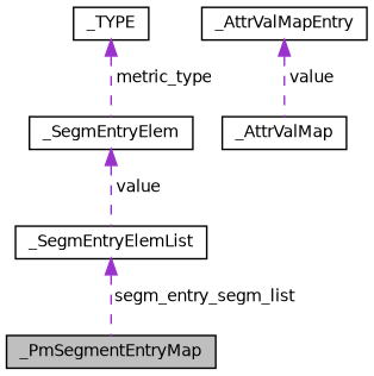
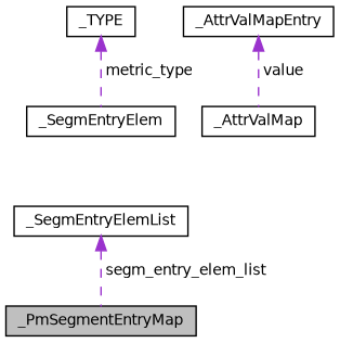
  digraph {
    node [color=black fillcolor=white fontname=Helvetica fontsize=10 shape=record style=filled]
    edge [color=darkorchid3 dir=back fontname=Helvetica fontsize=10 labelfontname=Helvetica labelfontsize=10 style=dashed]
    n1 [fillcolor=grey75 fontcolor=black height=0.2 label=_PmSegmentEntryMap width=0.4]
    n2 [height=0.2 label=_SegmEntryElemList width=0.4]
    n3 [height=0.2 label=_SegmEntryElem width=0.4]
    n4 [height=0.2 label=_TYPE width=0.4]
    n5 [height=0.2 label=_AttrValMap width=0.4]
    n6 [height=0.2 label=_AttrValMapEntry width=0.4]
-   n2 -> n1 [label=" segm_entry_segm_list"]
-   n3 -> n2 [label=" value"]
+   n2 -> n1 [label=" segm_entry_elem_list"]
    n4 -> n3 [label=" metric_type"]
    n6 -> n5 [label=" value"]
  }
